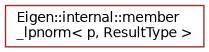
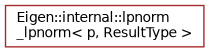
  digraph {
    rankdir=TB
-   n1 [color=brown fillcolor=white fontname=Helvetica fontsize=10 height=0.2 label="Eigen::internal::member\l_lpnorm\< p, ResultType \>" shape=box style=filled width=0.4]
+   n1 [color=brown fillcolor=white fontname=Helvetica fontsize=10 height=0.2 label="Eigen::internal::lpnorm\l_lpnorm\< p, ResultType \>" shape=box style=filled width=0.4]
  }
